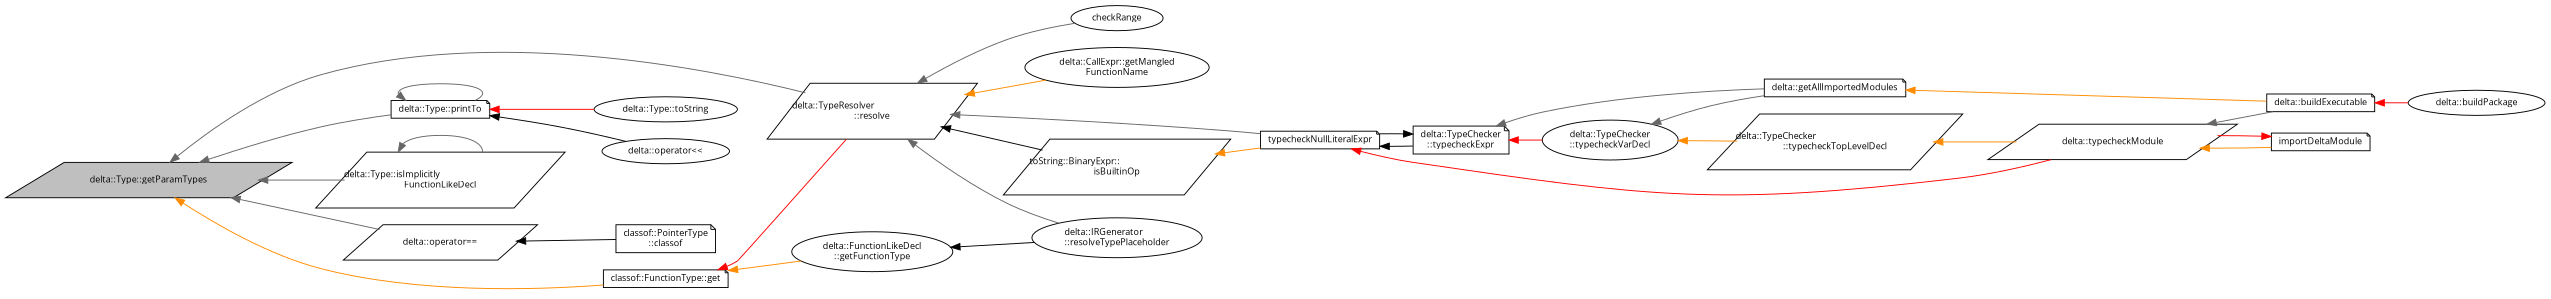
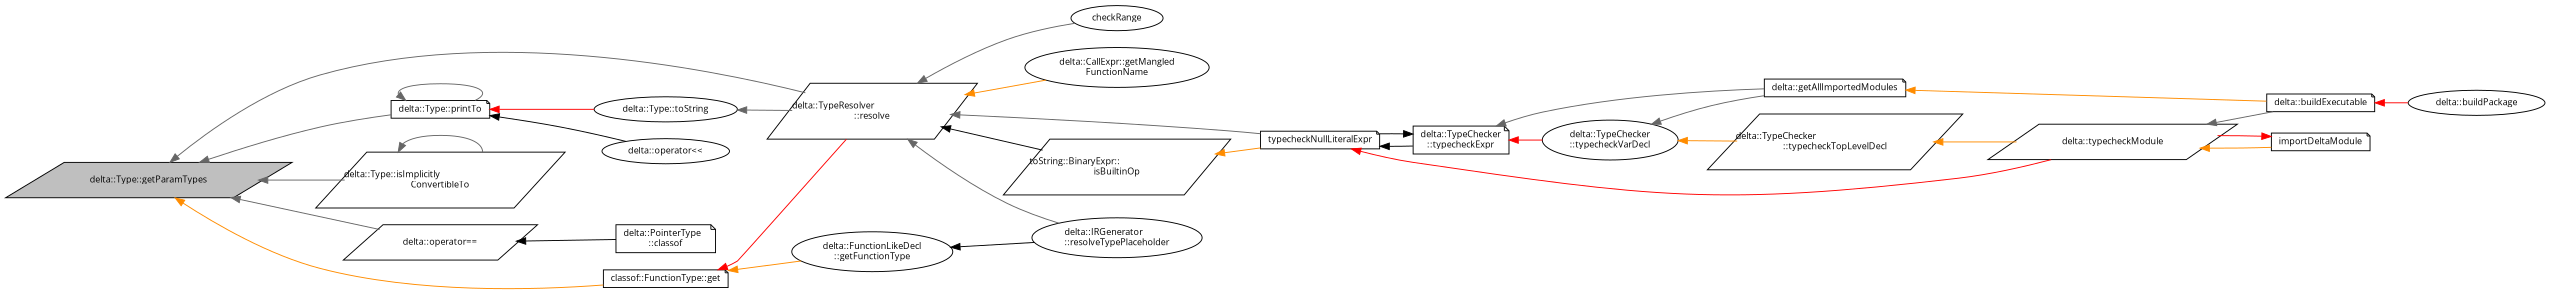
  digraph {
    fontname="Open Sans"
    rankdir=LR
    node [color=black fillcolor=white fontname="Open Sans" fontsize=10 shape=note style=filled]
    edge [color=gray40 dir=back fontname="Open Sans" fontsize=10 labelfontname=Helvetica labelfontsize=10 style=solid]
    n1 [fillcolor=grey75 fontcolor=black height=0.2 label="delta::Type::getParamTypes" shape=parallelogram width=0.4]
    n2 [height=0.2 label="delta::TypeResolver\l::resolve" shape=parallelogram width=0.4]
    n3 [height=0.2 label="classof::FunctionType::get" width=0.4]
-   n4 [height=0.2 label="delta::Type::isImplicitly\lFunctionLikeDecl" shape=parallelogram width=0.4]
+   n4 [height=0.2 label="delta::Type::isImplicitly\lConvertibleTo" shape=parallelogram width=0.4]
    n5 [height=0.2 label="delta::operator==" shape=parallelogram width=0.4]
    n6 [height=0.2 label="delta::Type::printTo" width=0.4]
    n7 [height=0.2 label="delta::CallExpr::getMangled\lFunctionName" shape=ellipse width=0.4]
    n8 [height=0.2 label="toString::BinaryExpr::\lisBuiltinOp" shape=parallelogram width=0.4]
    n9 [height=0.2 label=typecheckNullLiteralExpr width=0.4]
    n10 [height=0.2 label="delta::IRGenerator\l::resolveTypePlaceholder" shape=ellipse width=0.4]
    n11 [height=0.2 label=checkRange shape=ellipse width=0.4]
    n12 [height=0.2 label="delta::FunctionLikeDecl\l::getFunctionType" shape=ellipse width=0.4]
-   n13 [height=0.2 label="classof::PointerType\l::classof" width=0.4]
+   n13 [height=0.2 label="delta::PointerType\l::classof" width=0.4]
    n14 [height=0.2 label="delta::Type::toString" shape=ellipse width=0.4]
    n15 [height=0.2 label="delta::operator\<\<" shape=ellipse width=0.4]
    n16 [height=0.2 label="delta::TypeChecker\l::typecheckExpr" width=0.4]
    n17 [height=0.2 label="delta::typecheckModule" shape=parallelogram width=0.4]
    n18 [height=0.2 label="delta::getAllImportedModules" width=0.4]
    n19 [height=0.2 label="delta::TypeChecker\l::typecheckVarDecl" shape=ellipse width=0.4]
    n20 [height=0.2 label="delta::buildExecutable" width=0.4]
    n21 [height=0.2 label="delta::TypeChecker\l::typecheckTopLevelDecl" shape=parallelogram width=0.4]
    n22 [height=0.2 label="delta::buildPackage" shape=ellipse width=0.4]
    n23 [height=0.2 label=importDeltaModule width=0.4]
    n1 -> n2
    n1 -> n3 [color=darkorange]
    n1 -> n4
    n1 -> n5
    n1 -> n6
    n2 -> n7 [color=darkorange]
    n2 -> n8 [color=black]
    n2 -> n9
    n2 -> n10
    n2 -> n11
    n3 -> n2 [color=red]
    n3 -> n12 [color=darkorange]
    n4 -> n4
    n5 -> n13 [color=black]
    n6 -> n6
    n6 -> n14 [color=red]
    n6 -> n15 [color=black]
    n8 -> n9 [color=darkorange]
    n9 -> n16 [color=black]
    n9 -> n17 [color=red]
    n12 -> n10 [color=black]
+   n14 -> n2
    n16 -> n9 [color=black]
    n16 -> n18
    n16 -> n19 [color=red]
    n17 -> n20
    n17 -> n23 [color=darkorange]
    n18 -> n20 [color=darkorange]
    n19 -> n18
    n19 -> n21 [color=darkorange]
    n20 -> n22 [color=red]
    n21 -> n17 [color=darkorange]
    n23 -> n17 [color=red]
  }
